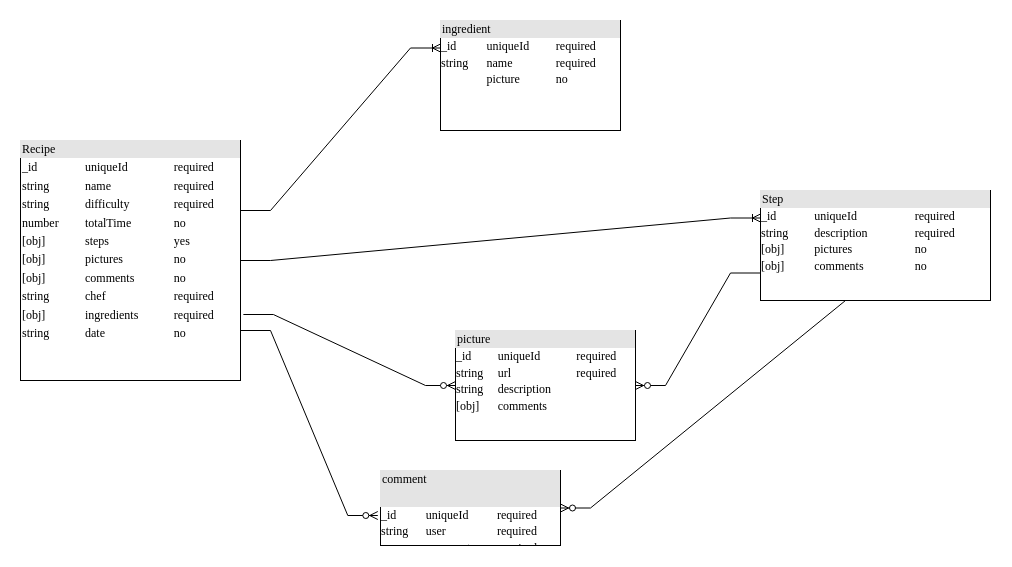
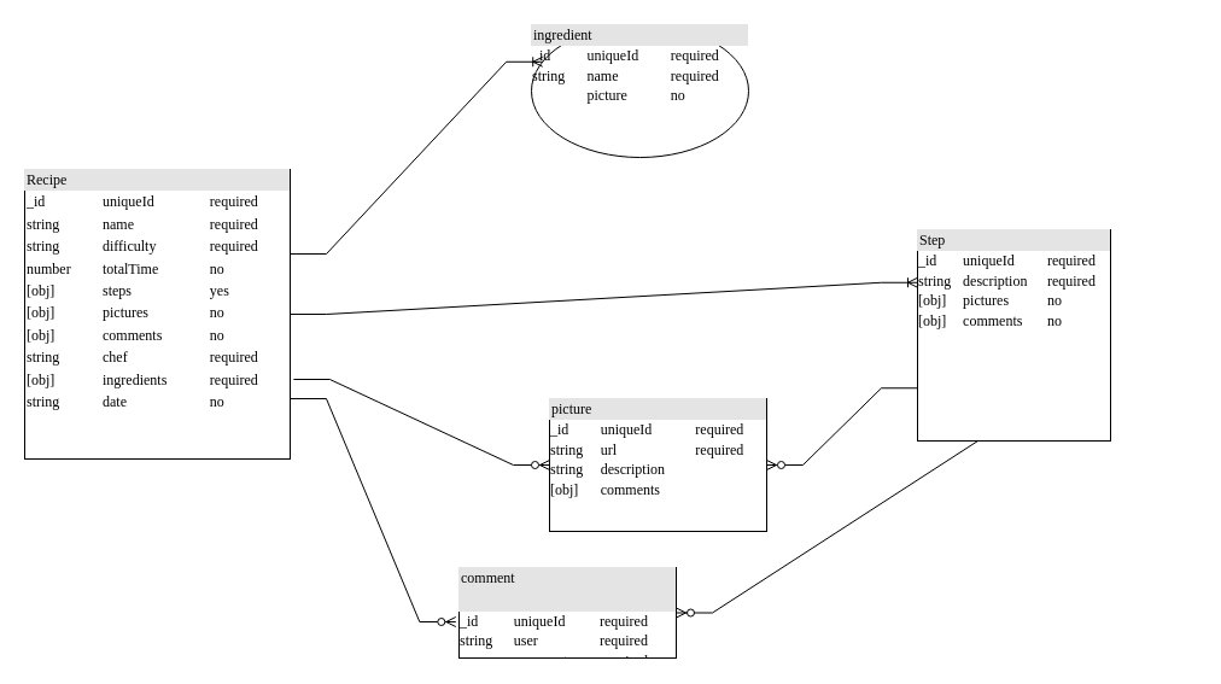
  <mxCell id="0" />
  <mxCell id="1" parent="0" />
  <mxCell id="2" value="&lt;div style=&quot;box-sizing: border-box ; width: 100% ; background: #e4e4e4 ; padding: 2px&quot;&gt;Recipe&lt;br&gt;&lt;/div&gt;&lt;table style=&quot;width: 100% ; font-size: 1em&quot; cellpadding=&quot;2&quot; cellspacing=&quot;0&quot;&gt;&lt;tbody&gt;&lt;tr&gt;&lt;td&gt;_id&lt;/td&gt;&lt;td&gt;uniqueId&lt;/td&gt;&lt;td&gt;required&lt;/td&gt;&lt;/tr&gt;&lt;tr&gt;&lt;td&gt;string&lt;/td&gt;&lt;td&gt;name&lt;/td&gt;&lt;td&gt;required&lt;br&gt;&lt;/td&gt;&lt;/tr&gt;&lt;tr&gt;&lt;td&gt;string&lt;br&gt;&lt;/td&gt;&lt;td&gt;difficulty&lt;/td&gt;&lt;td&gt;required&lt;br&gt;&lt;/td&gt;&lt;/tr&gt;&lt;tr&gt;&lt;td&gt;number&lt;/td&gt;&lt;td&gt;totalTime&lt;/td&gt;&lt;td&gt;no&lt;/td&gt;&lt;/tr&gt;&lt;tr&gt;&lt;td&gt;[obj]&lt;br&gt;&lt;/td&gt;&lt;td&gt;steps&lt;/td&gt;&lt;td&gt;yes&lt;/td&gt;&lt;/tr&gt;&lt;tr&gt;&lt;td&gt;[obj]&lt;br&gt;&lt;/td&gt;&lt;td&gt;pictures&lt;/td&gt;&lt;td&gt;no&lt;/td&gt;&lt;/tr&gt;&lt;tr&gt;&lt;td&gt;[obj]&lt;br&gt;&lt;/td&gt;&lt;td&gt;comments&lt;/td&gt;&lt;td&gt;no&lt;/td&gt;&lt;/tr&gt;&lt;tr&gt;&lt;td&gt;string&lt;/td&gt;&lt;td&gt;chef&lt;/td&gt;&lt;td&gt;required&lt;/td&gt;&lt;/tr&gt;&lt;tr&gt;&lt;td&gt;[obj]&lt;/td&gt;&lt;td&gt;ingredients&lt;/td&gt;&lt;td&gt;required&lt;/td&gt;&lt;/tr&gt;&lt;tr&gt;&lt;td&gt;string&lt;/td&gt;&lt;td&gt;date&lt;/td&gt;&lt;td&gt;no&lt;/td&gt;&lt;/tr&gt;&lt;/tbody&gt;&lt;/table&gt;" style="verticalAlign=top;align=left;overflow=fill;html=1;rounded=0;shadow=0;comic=0;labelBackgroundColor=none;strokeWidth=1;fontFamily=Verdana;fontSize=12" parent="1" vertex="1"><mxGeometry x="20" y="140" width="220" height="240" as="geometry" /></mxCell>
  <mxCell id="3" value="&lt;div style=&quot;box-sizing: border-box ; width: 100% ; background: #e4e4e4 ; padding: 2px&quot;&gt;picture&lt;br&gt;&lt;/div&gt;&lt;table style=&quot;width: 100% ; font-size: 1em&quot; cellpadding=&quot;1&quot; cellspacing=&quot;0&quot;&gt;&lt;tbody&gt;&lt;tr&gt;&lt;td&gt;_id&lt;/td&gt;&lt;td&gt;uniqueId&lt;/td&gt;&lt;td&gt;required&lt;/td&gt;&lt;/tr&gt;&lt;tr&gt;&lt;td&gt;string&lt;/td&gt;&lt;td&gt;url&lt;/td&gt;&lt;td&gt;required&lt;/td&gt;&lt;/tr&gt;&lt;tr&gt;&lt;td&gt;string&lt;/td&gt;&lt;td&gt;description&lt;/td&gt;&lt;td&gt;&lt;br&gt;&lt;/td&gt;&lt;/tr&gt;&lt;tr&gt;&lt;td&gt;[obj]&lt;/td&gt;&lt;td&gt;comments&lt;/td&gt;&lt;td&gt;&lt;br&gt;&lt;/td&gt;&lt;/tr&gt;&lt;/tbody&gt;&lt;/table&gt;" style="verticalAlign=top;align=left;overflow=fill;html=1;rounded=0;shadow=0;comic=0;labelBackgroundColor=none;strokeWidth=1;fontFamily=Verdana;fontSize=12" parent="1" vertex="1"><mxGeometry x="455" y="330" width="180" height="110" as="geometry" /></mxCell>
  <mxCell id="4" value="&lt;div style=&quot;box-sizing: border-box ; width: 100% ; background: #e4e4e4 ; padding: 2px&quot;&gt;comment&lt;br&gt;&lt;/div&gt;&lt;div style=&quot;box-sizing: border-box ; width: 100% ; background: #e4e4e4 ; padding: 2px&quot;&gt;&lt;br&gt;&lt;/div&gt;&lt;table style=&quot;width: 100% ; font-size: 1em&quot; cellpadding=&quot;1&quot; cellspacing=&quot;0&quot;&gt;&lt;tbody&gt;&lt;tr&gt;&lt;td&gt;_id&lt;/td&gt;&lt;td&gt;uniqueId&lt;/td&gt;&lt;td&gt;required&lt;/td&gt;&lt;/tr&gt;&lt;tr&gt;&lt;td&gt;string&lt;/td&gt;&lt;td&gt;user&lt;/td&gt;&lt;td&gt;required&lt;/td&gt;&lt;/tr&gt;&lt;tr&gt;&lt;td&gt;user&lt;/td&gt;&lt;td&gt;comment&lt;/td&gt;&lt;td&gt;required&lt;/td&gt;&lt;/tr&gt;&lt;tr&gt;&lt;td&gt;&lt;br&gt;&lt;/td&gt;&lt;td&gt;&lt;br&gt;&lt;/td&gt;&lt;td&gt;&lt;br&gt;&lt;/td&gt;&lt;/tr&gt;&lt;/tbody&gt;&lt;/table&gt;" style="verticalAlign=top;align=left;overflow=fill;html=1;rounded=0;shadow=0;comic=0;labelBackgroundColor=none;strokeWidth=1;fontFamily=Verdana;fontSize=12" parent="1" vertex="1"><mxGeometry x="380" y="470" width="180" height="75" as="geometry" /></mxCell>
- <mxCell id="5" value="&lt;div style=&quot;box-sizing: border-box ; width: 100% ; background: #e4e4e4 ; padding: 2px&quot;&gt;Step&lt;/div&gt;&lt;table style=&quot;width: 100% ; font-size: 1em&quot; cellpadding=&quot;1&quot; cellspacing=&quot;0&quot;&gt;&lt;tbody&gt;&lt;tr&gt;&lt;td&gt;_id&lt;/td&gt;&lt;td&gt;uniqueId&lt;/td&gt;&lt;td&gt;required&lt;/td&gt;&lt;/tr&gt;&lt;tr&gt;&lt;td&gt;string&lt;/td&gt;&lt;td&gt;description&lt;/td&gt;&lt;td&gt;required&lt;/td&gt;&lt;/tr&gt;&lt;tr&gt;&lt;td&gt;[obj]&lt;/td&gt;&lt;td&gt;pictures&lt;/td&gt;&lt;td&gt;no&lt;/td&gt;&lt;/tr&gt;&lt;tr&gt;&lt;td&gt;[obj]&lt;br&gt;&lt;/td&gt;&lt;td&gt;comments&lt;/td&gt;&lt;td&gt;no&lt;/td&gt;&lt;/tr&gt;&lt;/tbody&gt;&lt;/table&gt;" style="verticalAlign=top;align=left;overflow=fill;html=1;rounded=0;shadow=0;comic=0;labelBackgroundColor=none;strokeWidth=1;fontFamily=Verdana;fontSize=12" parent="1" vertex="1"><mxGeometry x="760" y="190" width="230" height="110" as="geometry" /></mxCell>
- <mxCell id="6" value="&lt;div style=&quot;box-sizing: border-box ; width: 100% ; background: #e4e4e4 ; padding: 2px&quot;&gt;ingredient&lt;/div&gt;&lt;table style=&quot;width: 100% ; font-size: 1em&quot; cellpadding=&quot;1&quot; cellspacing=&quot;0&quot;&gt;&lt;tbody&gt;&lt;tr&gt;&lt;td&gt;_id&lt;/td&gt;&lt;td&gt;uniqueId&lt;/td&gt;&lt;td&gt;required&lt;/td&gt;&lt;/tr&gt;&lt;tr&gt;&lt;td&gt;string&lt;/td&gt;&lt;td&gt;name&lt;/td&gt;&lt;td&gt;required&lt;/td&gt;&lt;/tr&gt;&lt;tr&gt;&lt;td&gt;&lt;br&gt;&lt;/td&gt;&lt;td&gt;picture&lt;/td&gt;&lt;td&gt;no&lt;/td&gt;&lt;/tr&gt;&lt;tr&gt;&lt;td&gt;&lt;br&gt;&lt;/td&gt;&lt;td&gt;&lt;br&gt;&lt;/td&gt;&lt;td&gt;&lt;br&gt;&lt;/td&gt;&lt;/tr&gt;&lt;/tbody&gt;&lt;/table&gt;" style="verticalAlign=top;align=left;overflow=fill;html=1;rounded=0;shadow=0;comic=0;labelBackgroundColor=none;strokeWidth=1;fontFamily=Verdana;fontSize=12" parent="1" vertex="1"><mxGeometry x="440" y="20" width="180" height="110" as="geometry" /></mxCell>
+ <mxCell id="5" value="&lt;div style=&quot;box-sizing: border-box ; width: 100% ; background: #e4e4e4 ; padding: 2px&quot;&gt;Step&lt;/div&gt;&lt;table style=&quot;width: 100% ; font-size: 1em&quot; cellpadding=&quot;1&quot; cellspacing=&quot;0&quot;&gt;&lt;tbody&gt;&lt;tr&gt;&lt;td&gt;_id&lt;/td&gt;&lt;td&gt;uniqueId&lt;/td&gt;&lt;td&gt;required&lt;/td&gt;&lt;/tr&gt;&lt;tr&gt;&lt;td&gt;string&lt;/td&gt;&lt;td&gt;description&lt;/td&gt;&lt;td&gt;required&lt;/td&gt;&lt;/tr&gt;&lt;tr&gt;&lt;td&gt;[obj]&lt;/td&gt;&lt;td&gt;pictures&lt;/td&gt;&lt;td&gt;no&lt;/td&gt;&lt;/tr&gt;&lt;tr&gt;&lt;td&gt;[obj]&lt;br&gt;&lt;/td&gt;&lt;td&gt;comments&lt;/td&gt;&lt;td&gt;no&lt;/td&gt;&lt;/tr&gt;&lt;/tbody&gt;&lt;/table&gt;" style="verticalAlign=top;align=left;overflow=fill;html=1;rounded=0;shadow=0;comic=0;labelBackgroundColor=none;strokeWidth=1;fontFamily=Verdana;fontSize=12" parent="1" vertex="1"><mxGeometry x="760" y="190" width="160" height="175" as="geometry" /></mxCell>
+ <mxCell id="6" value="&lt;div style=&quot;box-sizing: border-box ; width: 100% ; background: #e4e4e4 ; padding: 2px&quot;&gt;ingredient&lt;/div&gt;&lt;table style=&quot;width: 100% ; font-size: 1em&quot; cellpadding=&quot;1&quot; cellspacing=&quot;0&quot;&gt;&lt;tbody&gt;&lt;tr&gt;&lt;td&gt;_id&lt;/td&gt;&lt;td&gt;uniqueId&lt;/td&gt;&lt;td&gt;required&lt;/td&gt;&lt;/tr&gt;&lt;tr&gt;&lt;td&gt;string&lt;/td&gt;&lt;td&gt;name&lt;/td&gt;&lt;td&gt;required&lt;/td&gt;&lt;/tr&gt;&lt;tr&gt;&lt;td&gt;&lt;br&gt;&lt;/td&gt;&lt;td&gt;picture&lt;/td&gt;&lt;td&gt;no&lt;/td&gt;&lt;/tr&gt;&lt;tr&gt;&lt;td&gt;&lt;br&gt;&lt;/td&gt;&lt;td&gt;&lt;br&gt;&lt;/td&gt;&lt;td&gt;&lt;br&gt;&lt;/td&gt;&lt;/tr&gt;&lt;/tbody&gt;&lt;/table&gt;" style="ellipse;verticalAlign=top;align=left;overflow=fill;html=1;shadow=0;comic=0;labelBackgroundColor=none;strokeWidth=1;fontFamily=Verdana;fontSize=12;" parent="1" vertex="1"><mxGeometry x="440" y="20" width="180" height="110" as="geometry" /></mxCell>
  <mxCell id="7" value="" style="edgeStyle=entityRelationEdgeStyle;fontSize=12;html=1;endArrow=ERoneToMany;rounded=0;entryX=0;entryY=0.25;entryDx=0;entryDy=0;" edge="1" parent="1" target="6"><mxGeometry width="100" height="100" relative="1" as="geometry"><mxPoint x="240" y="210" as="sourcePoint" /><mxPoint x="340" y="110" as="targetPoint" /></mxGeometry></mxCell>
  <mxCell id="8" value="" style="edgeStyle=entityRelationEdgeStyle;fontSize=12;html=1;endArrow=ERzeroToMany;endFill=1;rounded=0;entryX=-0.015;entryY=0.6;entryDx=0;entryDy=0;entryPerimeter=0;" edge="1" parent="1" target="4"><mxGeometry width="100" height="100" relative="1" as="geometry"><mxPoint x="240" y="330" as="sourcePoint" /><mxPoint x="240" y="540" as="targetPoint" /></mxGeometry></mxCell>
  <mxCell id="9" value="" style="edgeStyle=entityRelationEdgeStyle;fontSize=12;html=1;endArrow=ERzeroToMany;endFill=1;rounded=0;exitX=1.013;exitY=0.725;exitDx=0;exitDy=0;exitPerimeter=0;entryX=0;entryY=0.5;entryDx=0;entryDy=0;" edge="1" parent="1" source="2" target="3"><mxGeometry width="100" height="100" relative="1" as="geometry"><mxPoint y="340" as="sourcePoint" x="250" /><mxPoint x="710" y="390" as="targetPoint" /></mxGeometry></mxCell>
  <mxCell id="10" value="" style="edgeStyle=entityRelationEdgeStyle;fontSize=12;html=1;endArrow=ERoneToMany;rounded=0;entryX=0;entryY=0.25;entryDx=0;entryDy=0;exitX=1;exitY=0.5;exitDx=0;exitDy=0;" edge="1" parent="1" source="2" target="5"><mxGeometry width="100" height="100" relative="1" as="geometry"><mxPoint y="220" as="sourcePoint" x="250" /><mxPoint x="450" y="57.5" as="targetPoint" /></mxGeometry></mxCell>
  <mxCell id="11" value="" style="edgeStyle=entityRelationEdgeStyle;fontSize=12;html=1;endArrow=ERzeroToMany;endFill=1;rounded=0;exitX=0;exitY=0.75;exitDx=0;exitDy=0;entryX=1;entryY=0.5;entryDx=0;entryDy=0;" edge="1" parent="1" source="5" target="3"><mxGeometry width="100" height="100" relative="1" as="geometry"><mxPoint x="252.86" y="324" as="sourcePoint" /><mxPoint x="465" y="395" as="targetPoint" /></mxGeometry></mxCell>
  <mxCell id="12" value="" style="edgeStyle=entityRelationEdgeStyle;fontSize=12;html=1;endArrow=ERzeroToMany;endFill=1;rounded=0;exitX=0.5;exitY=1;exitDx=0;exitDy=0;entryX=1;entryY=0.5;entryDx=0;entryDy=0;" edge="1" parent="1" source="5" target="4"><mxGeometry width="100" height="100" relative="1" as="geometry"><mxPoint x="262.86" y="334" as="sourcePoint" /><mxPoint x="475" y="405" as="targetPoint" /></mxGeometry></mxCell>
